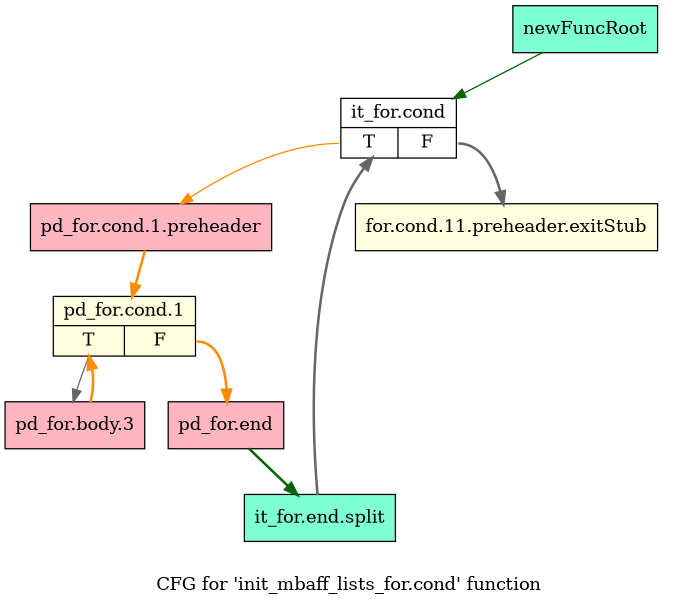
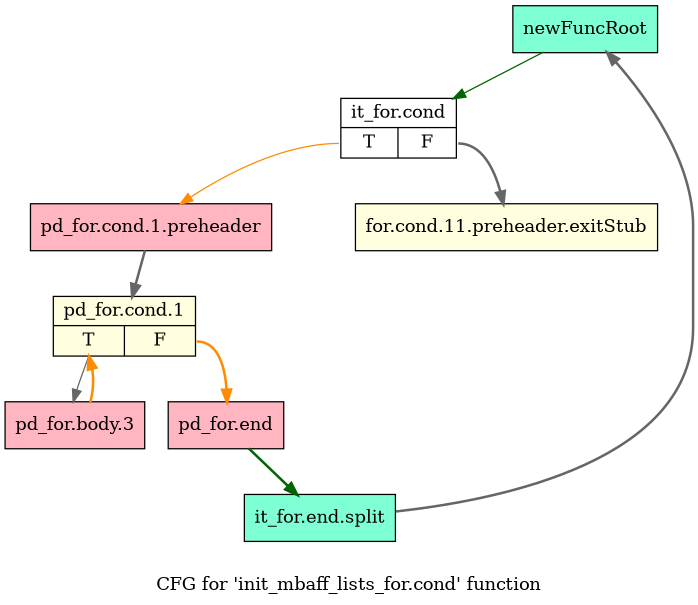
  digraph {
    label="CFG for 'init_mbaff_lists_for.cond' function"
    node [fillcolor=lightpink shape=record style=filled]
    edge [color=darkorange style=bold]
    n1 [fillcolor=aquamarine label="{newFuncRoot}"]
    n2 [fillcolor=white label="{it_for.cond|{<s0>T|<s1>F}}"]
    n3 [fillcolor=lightyellow label="{for.cond.11.preheader.exitStub}"]
    n4 [label="{pd_for.cond.1.preheader}"]
    n5 [fillcolor=lightyellow label="{pd_for.cond.1|{<s0>T|<s1>F}}"]
    n6 [label="{pd_for.body.3}"]
    n7 [label="{pd_for.end}"]
    n8 [fillcolor=aquamarine label="{it_for.end.split}"]
    n1 -> n2 [color=darkgreen style=solid]
    n2 -> n3 [color=gray40 tailport=s1]
    n2 -> n4 [style=solid tailport=s0]
-   n4 -> n5
+   n4 -> n5 [color=gray40]
    n5 -> n6 [color=gray40 style=solid tailport=s0]
    n5 -> n7 [tailport=s1]
    n6 -> n5
    n7 -> n8 [color=darkgreen]
-   n8 -> n2 [color=gray40]
+   n8 -> n1 [color=gray40]
  }
